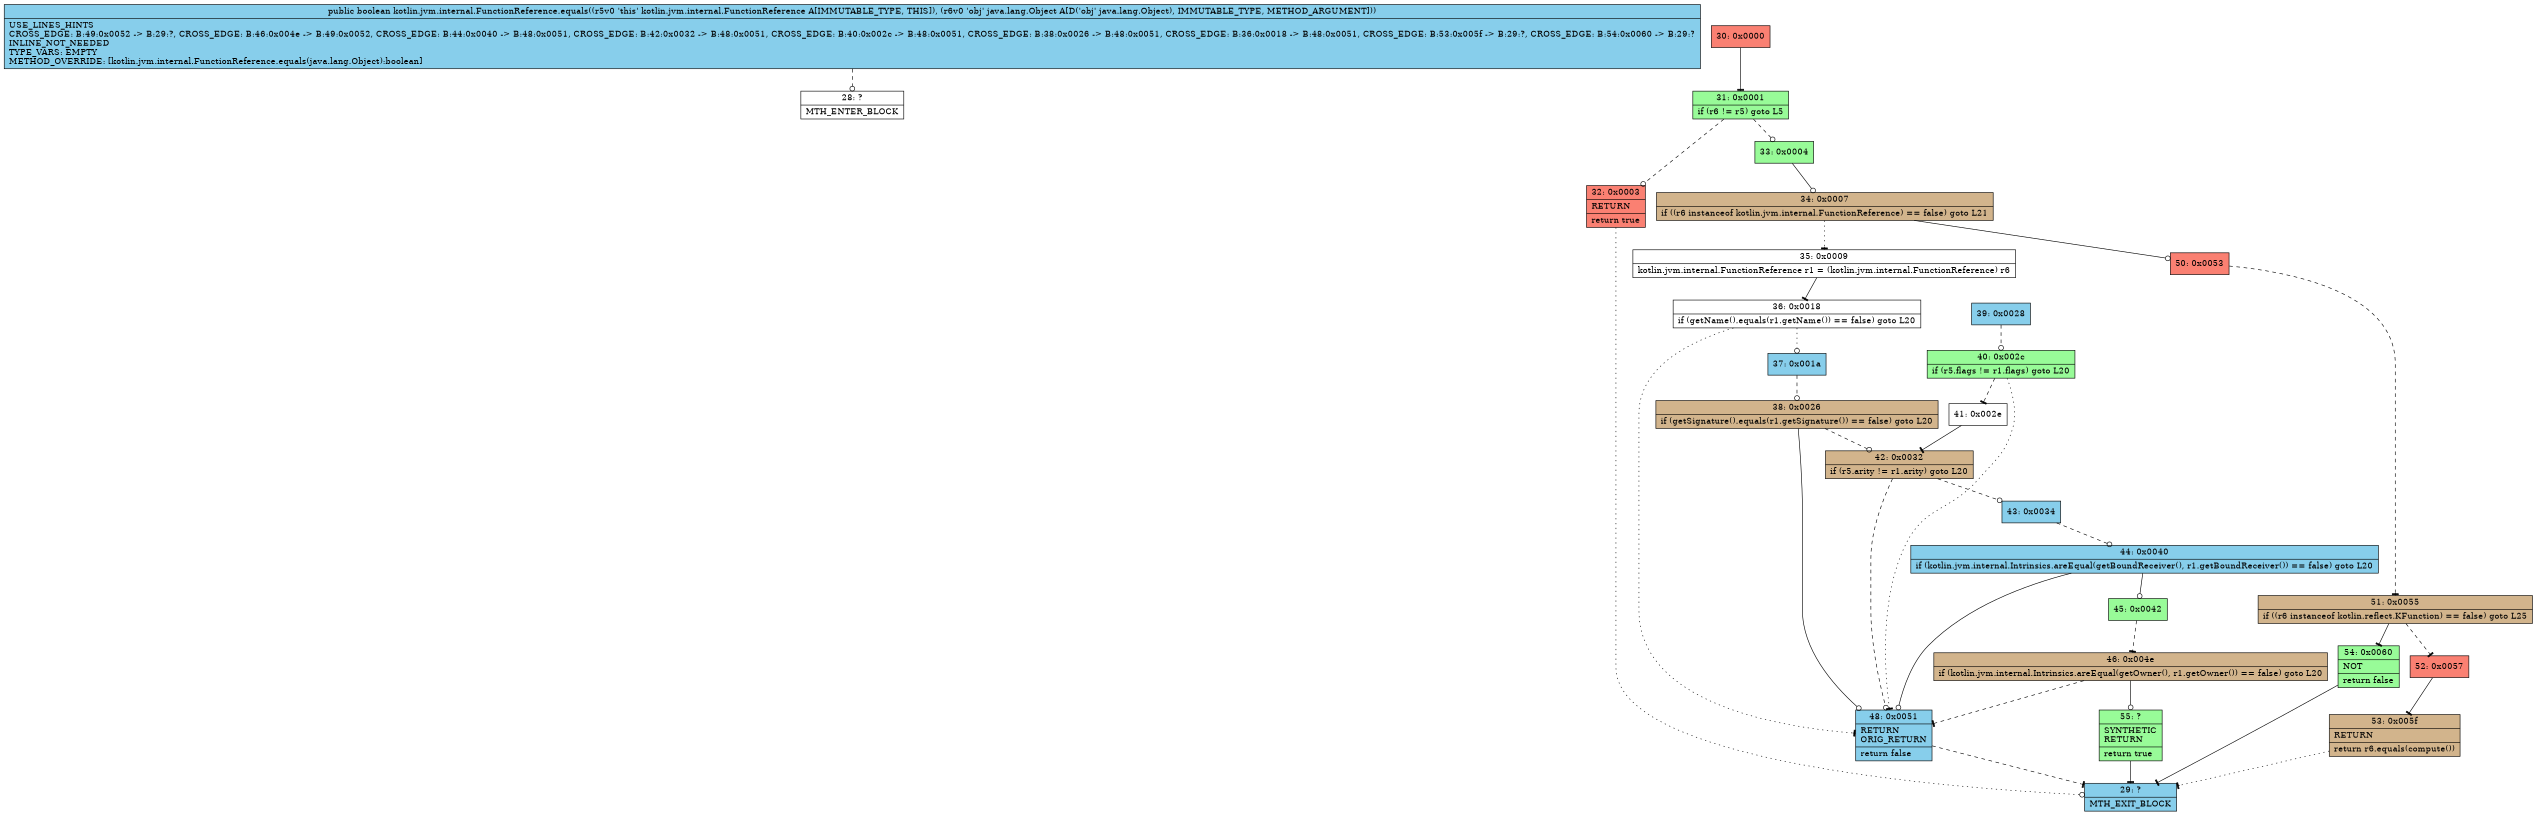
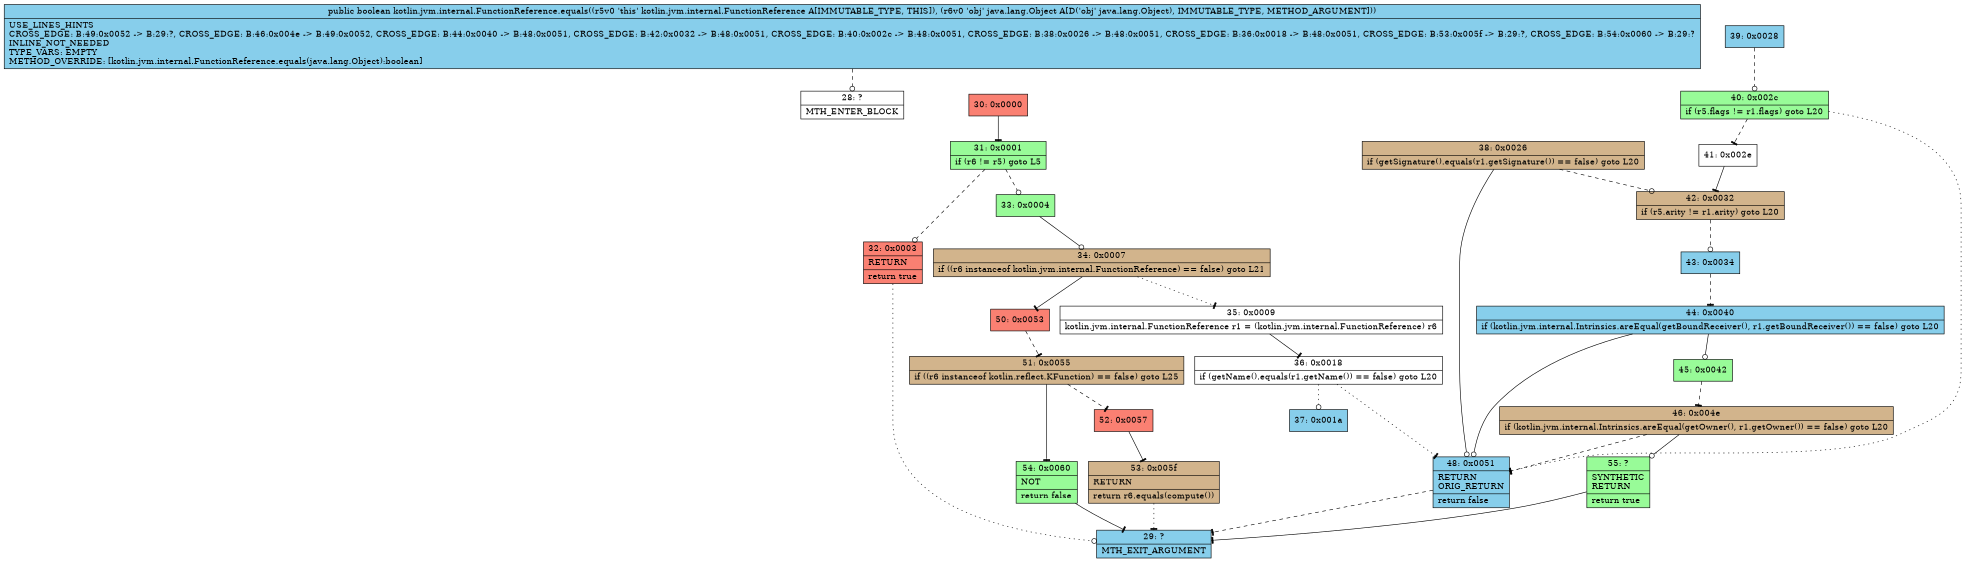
  digraph {
    node [fillcolor=skyblue shape=record style=filled]
    edge [arrowhead=tee style=dashed]
    n1 [fillcolor=white label="{28\:\ ?|MTH_ENTER_BLOCK\l}"]
    n2 [fillcolor=salmon label="{30\:\ 0x0000}"]
    n3 [fillcolor=palegreen label="{31\:\ 0x0001|if (r6 != r5) goto L5\l}"]
    n4 [fillcolor=salmon label="{32\:\ 0x0003|RETURN\l|return true\l}"]
    n5 [fillcolor=palegreen label="{33\:\ 0x0004}"]
-   n6 [label="{29\:\ ?|MTH_EXIT_BLOCK\l}"]
+   n6 [label="{29\:\ ?|MTH_EXIT_ARGUMENT\l}"]
    n7 [fillcolor=tan label="{34\:\ 0x0007|if ((r6 instanceof kotlin.jvm.internal.FunctionReference) == false) goto L21\l}"]
    n8 [fillcolor=white label="{35\:\ 0x0009|kotlin.jvm.internal.FunctionReference r1 = (kotlin.jvm.internal.FunctionReference) r6\l}"]
    n9 [fillcolor=salmon label="{50\:\ 0x0053}"]
    n10 [fillcolor=white label="{36\:\ 0x0018|if (getName().equals(r1.getName()) == false) goto L20\l}"]
    n11 [fillcolor=tan label="{51\:\ 0x0055|if ((r6 instanceof kotlin.reflect.KFunction) == false) goto L25\l}"]
    n12 [label="{37\:\ 0x001a}"]
    n13 [label="{48\:\ 0x0051|RETURN\lORIG_RETURN\l|return false\l}"]
    n14 [fillcolor=tan label="{38\:\ 0x0026|if (getSignature().equals(r1.getSignature()) == false) goto L20\l}"]
    n15 [fillcolor=tan label="{42\:\ 0x0032|if (r5.arity != r1.arity) goto L20\l}"]
    n16 [label="{39\:\ 0x0028}"]
    n17 [fillcolor=palegreen label="{40\:\ 0x002c|if (r5.flags != r1.flags) goto L20\l}"]
    n18 [fillcolor=white label="{41\:\ 0x002e}"]
    n19 [label="{43\:\ 0x0034}"]
    n20 [label="{44\:\ 0x0040|if (kotlin.jvm.internal.Intrinsics.areEqual(getBoundReceiver(), r1.getBoundReceiver()) == false) goto L20\l}"]
    n21 [fillcolor=palegreen label="{45\:\ 0x0042}"]
    n22 [fillcolor=tan label="{46\:\ 0x004e|if (kotlin.jvm.internal.Intrinsics.areEqual(getOwner(), r1.getOwner()) == false) goto L20\l}"]
    n23 [fillcolor=palegreen label="{55\:\ ?|SYNTHETIC\lRETURN\l|return true\l}"]
    n24 [fillcolor=salmon label="{52\:\ 0x0057}"]
    n25 [fillcolor=palegreen label="{54\:\ 0x0060|NOT\l|return false\l}"]
    n26 [fillcolor=tan label="{53\:\ 0x005f|RETURN\l|return r6.equals(compute())\l}"]
    n27 [label="{public boolean kotlin.jvm.internal.FunctionReference.equals((r5v0 'this' kotlin.jvm.internal.FunctionReference A[IMMUTABLE_TYPE, THIS]), (r6v0 'obj' java.lang.Object A[D('obj' java.lang.Object), IMMUTABLE_TYPE, METHOD_ARGUMENT]))  | USE_LINES_HINTS\lCROSS_EDGE: B:49:0x0052 \-\> B:29:?, CROSS_EDGE: B:46:0x004e \-\> B:49:0x0052, CROSS_EDGE: B:44:0x0040 \-\> B:48:0x0051, CROSS_EDGE: B:42:0x0032 \-\> B:48:0x0051, CROSS_EDGE: B:40:0x002c \-\> B:48:0x0051, CROSS_EDGE: B:38:0x0026 \-\> B:48:0x0051, CROSS_EDGE: B:36:0x0018 \-\> B:48:0x0051, CROSS_EDGE: B:53:0x005f \-\> B:29:?, CROSS_EDGE: B:54:0x0060 \-\> B:29:?\lINLINE_NOT_NEEDED\lTYPE_VARS: EMPTY\lMETHOD_OVERRIDE: [kotlin.jvm.internal.FunctionReference.equals(java.lang.Object):boolean]\l}"]
    n2 -> n3 [style=solid]
    n3 -> n4 [arrowhead=odot]
    n3 -> n5 [arrowhead=odot]
    n4 -> n6 [arrowhead=odot style=dotted]
    n5 -> n7 [arrowhead=odot style=solid]
    n7 -> n8 [style=dotted]
-   n7 -> n9 [arrowhead=odot style=solid]
+   n7 -> n9 [style=solid]
    n8 -> n10 [style=solid]
    n9 -> n11
    n10 -> n12 [arrowhead=odot style=dotted]
    n10 -> n13 [style=dotted]
    n11 -> n24
    n11 -> n25 [style=solid]
-   n12 -> n14 [arrowhead=odot]
    n13 -> n6
    n14 -> n13 [arrowhead=odot style=solid]
    n14 -> n15 [arrowhead=odot]
-   n15 -> n13 [arrowhead=odot]
    n15 -> n19 [arrowhead=odot]
    n16 -> n17 [arrowhead=odot]
    n17 -> n13 [style=dotted]
    n17 -> n18
    n18 -> n15 [style=solid]
-   n19 -> n20 [arrowhead=odot]
+   n19 -> n20
    n20 -> n13 [arrowhead=odot style=solid]
    n20 -> n21 [arrowhead=odot style=solid]
    n21 -> n22
    n22 -> n13
    n22 -> n23 [arrowhead=odot style=solid]
    n23 -> n6 [style=solid]
    n24 -> n26 [style=solid]
    n25 -> n6 [style=solid]
    n26 -> n6 [style=dotted]
    n27 -> n1 [arrowhead=odot]
  }
